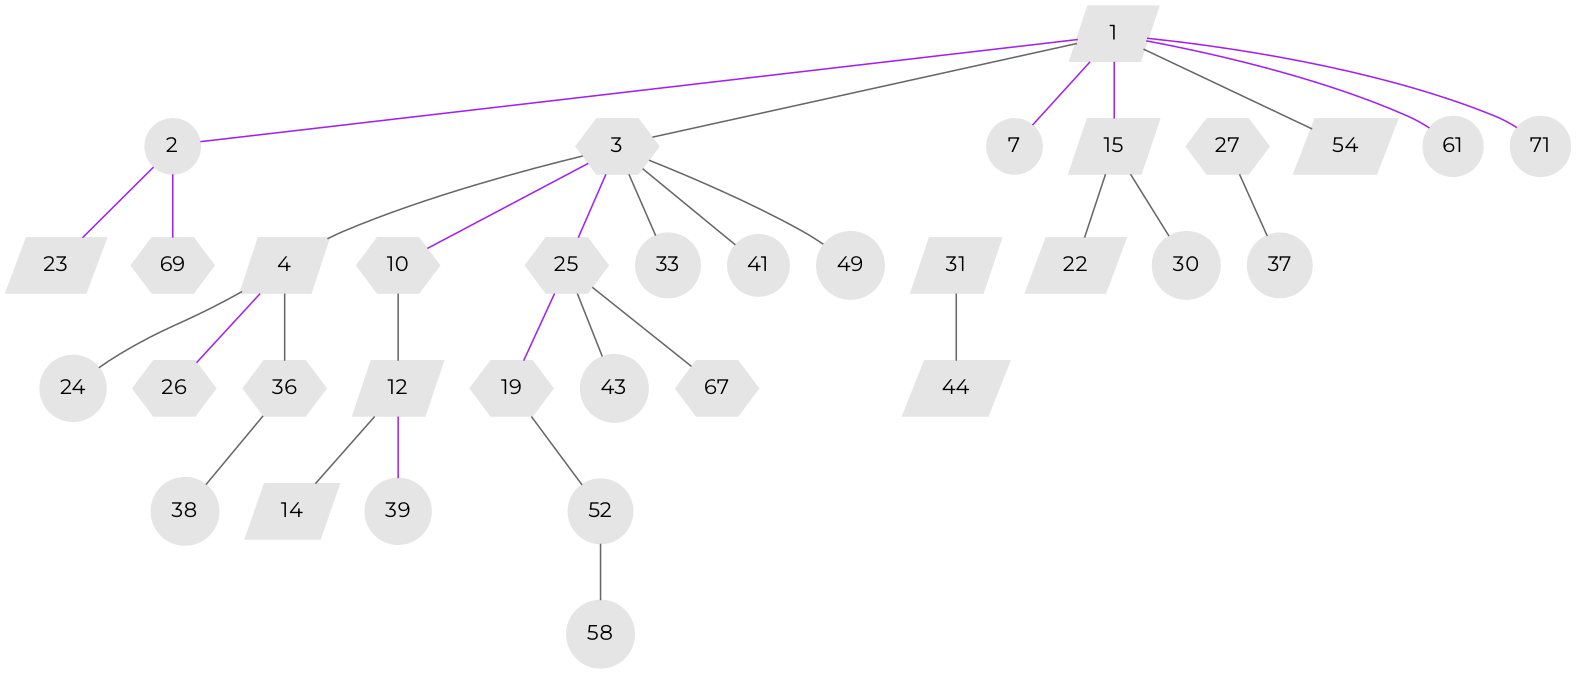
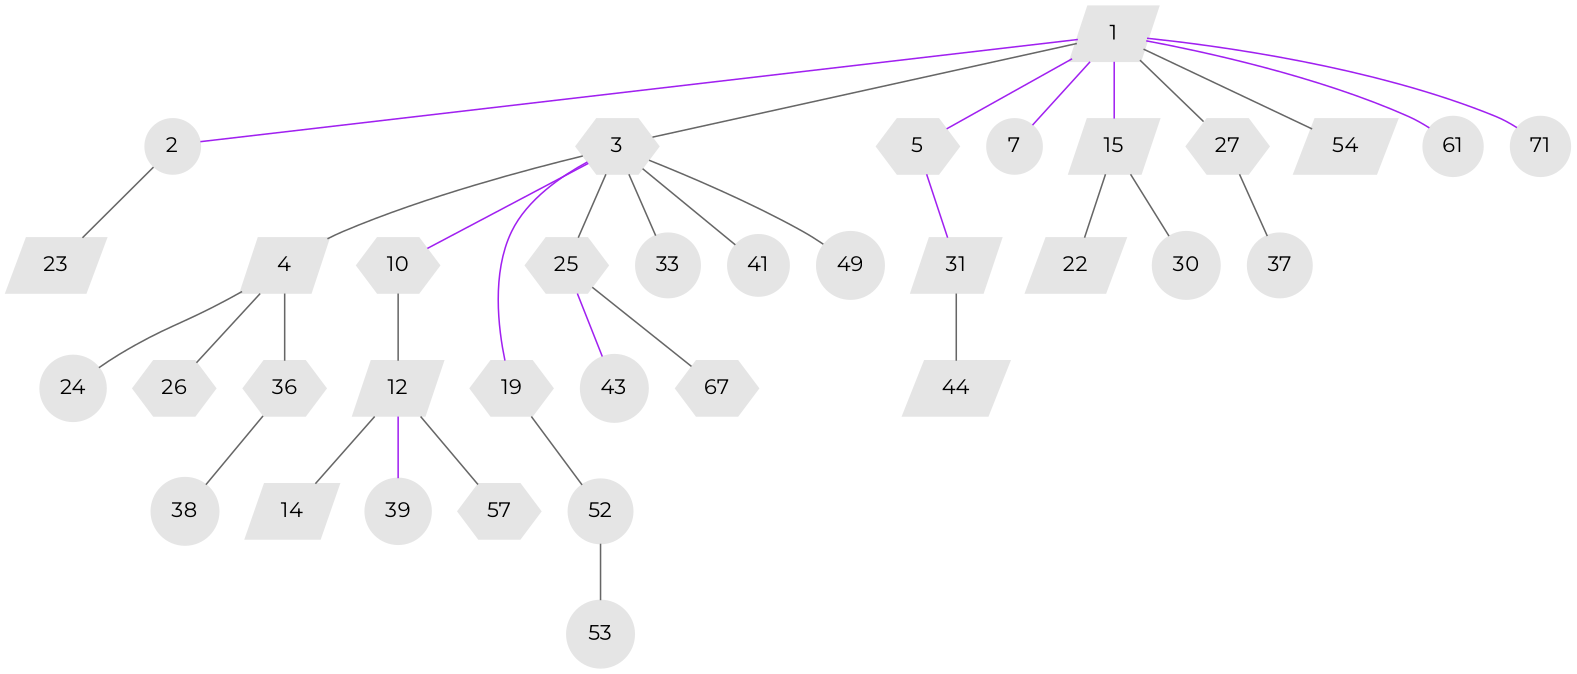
  graph {
    fontname=Montserrat
    node [color=gray90 fontname=Montserrat shape=circle style=filled]
    edge [color=gray40 fontname=Montserrat]
    1 [shape=parallelogram]
    2
    3 [shape=hexagon super="+16+18+6"]
+   5 [shape=hexagon super="+58+65"]
    7 [super="+17"]
    15 [shape=parallelogram]
    27 [shape=hexagon]
    54 [shape=parallelogram]
    61
    71
    23 [shape=parallelogram super="+32"]
-   69 [shape=hexagon]
    4 [shape=parallelogram super="+50+9"]
    10 [shape=hexagon super="+62"]
    n15 [label=19 shape=hexagon super="+20+40"]
    25 [shape=hexagon]
    33 [super="+66"]
    41
    49 [super="+60"]
    31 [shape=parallelogram]
    22 [shape=parallelogram super="+42+47"]
    30
    37
    24
    26 [shape=hexagon]
    36 [shape=hexagon]
    12 [shape=parallelogram super="+19"]
    52
    43 [super="+70"]
    67 [shape=hexagon]
    38
    n32 [label=44 shape=parallelogram]
    14 [shape=parallelogram]
    39 [super="+48"]
-   53 [super="+72" label=58]
+   57 [shape=hexagon]
+   53 [super="+72"]
    1 -- 2 [color=purple]
    1 -- 3
+   1 -- 5 [color=purple]
    1 -- 7 [color=purple]
    1 -- 15 [color=purple]
+   1 -- 27
    1 -- 54
    1 -- 61 [color=purple]
    1 -- 71 [color=purple]
-   2 -- 23 [color=purple]
-   2 -- 69 [color=purple]
+   2 -- 23
    3 -- 4
    3 -- 10 [color=purple]
-   25 -- n15 [color=purple]
-   3 -- 25 [color=purple]
+   3 -- n15 [color=purple]
+   3 -- 25
    3 -- 33
    3 -- 41
    3 -- 49
+   5 -- 31 [color=purple]
    15 -- 22
    15 -- 30
    27 -- 37
    4 -- 24
-   4 -- 26 [color=purple]
+   4 -- 26
    4 -- 36
    10 -- 12
    n15 -- 52
-   25 -- 43
+   25 -- 43 [color=purple]
    25 -- 67
    31 -- n32
    36 -- 38
    12 -- 14
    12 -- 39 [color=purple]
+   12 -- 57
    52 -- 53
  }
